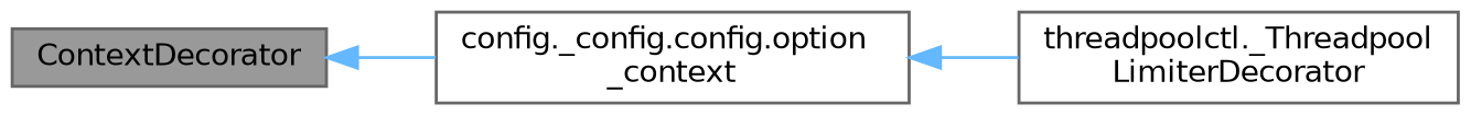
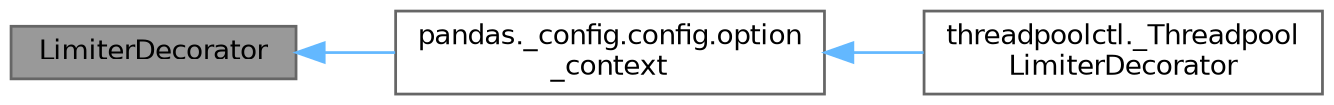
  digraph {
    rankdir=LR
    node [color=gray40 fillcolor=white fontname=Helvetica fontsize=10 shape=box style=filled]
    edge [color=steelblue1 dir=back fontname=Helvetica fontsize=10 labelfontname=Helvetica labelfontsize=10 style=solid]
-   n1 [fillcolor=grey60 fontcolor=black height=0.2 label=ContextDecorator width=0.4]
-   n2 [height=0.2 label="config._config.config.option\l_context" width=0.4]
+   n1 [fillcolor=grey60 fontcolor=black height=0.2 label=LimiterDecorator width=0.4]
+   n2 [height=0.2 label="pandas._config.config.option\l_context" width=0.4]
    n3 [height=0.2 label="threadpoolctl._Threadpool\lLimiterDecorator" width=0.4]
    n1 -> n2
    n2 -> n3
  }
